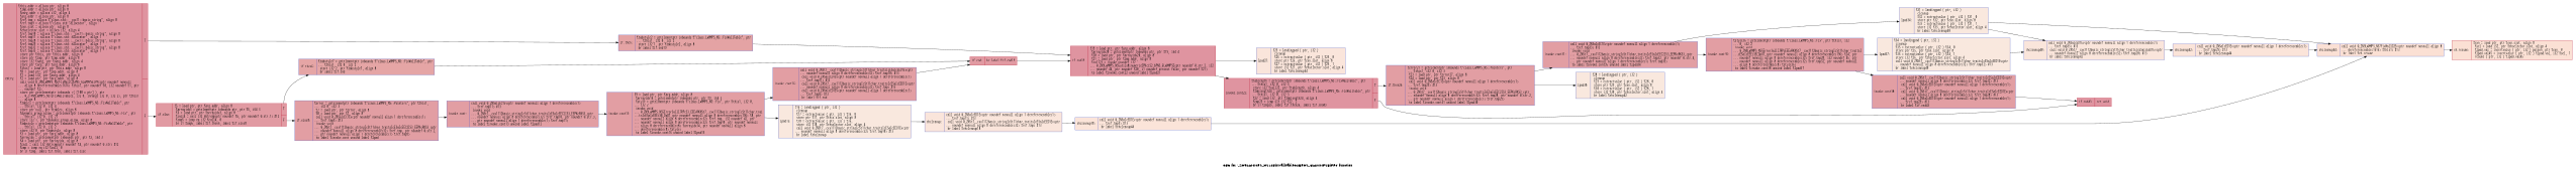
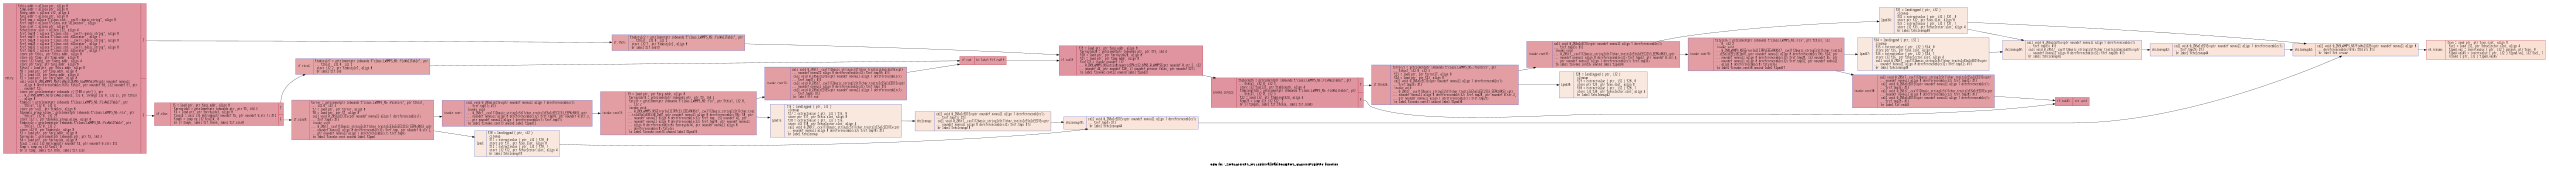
  digraph {
    label="CFG for '_ZN9LAMMPS_NS12FixWallTableC2EPNS_6LAMMPSEiPPc' function"
    rankdir=LR
    node [color="#3d50c3ff" fillcolor="#be242e70" fontname=Courier shape=record style=filled]
    n1 [color="#b70d28ff" fillcolor="#b70d2870" label="{entry:\l|  %this.addr = alloca ptr, align 8\l  %lmp.addr = alloca ptr, align 8\l  %narg.addr = alloca i32, align 4\l  %arg.addr = alloca ptr, align 8\l  %ref.tmp = alloca %\"class.std::__cxx11::basic_string\", align 8\l  %ref.tmp9 = alloca %\"class.std::allocator\", align 1\l  %exn.slot = alloca ptr, align 8\l  %ehselector.slot = alloca i32, align 4\l  %ref.tmp10 = alloca %\"class.std::__cxx11::basic_string\", align 8\l  %ref.tmp11 = alloca %\"class.std::allocator\", align 1\l  %ref.tmp28 = alloca %\"class.std::__cxx11::basic_string\", align 8\l  %ref.tmp29 = alloca %\"class.std::allocator\", align 1\l  %ref.tmp32 = alloca %\"class.std::__cxx11::basic_string\", align 8\l  %ref.tmp33 = alloca %\"class.std::allocator\", align 1\l  store ptr %this, ptr %this.addr, align 8\l  store ptr %lmp, ptr %lmp.addr, align 8\l  store i32 %narg, ptr %narg.addr, align 4\l  store ptr %arg, ptr %arg.addr, align 8\l  %this1 = load ptr, ptr %this.addr, align 8\l  %0 = load ptr, ptr %lmp.addr, align 8\l  %1 = load i32, ptr %narg.addr, align 4\l  %2 = load ptr, ptr %arg.addr, align 8\l  call void @_ZN9LAMMPS_NS7FixWallC2EPNS_6LAMMPSEiPPc(ptr noundef nonnull\l... align 8 dereferenceable(1616) %this1, ptr noundef %0, i32 noundef %1, ptr\l... noundef %2)\l  store ptr getelementptr inbounds (\{ [108 x ptr] \}, ptr\l... @_ZTVN9LAMMPS_NS12FixWallTableE, i32 0, inrange i32 0, i32 2), ptr %this1,\l... align 8\l  %tables = getelementptr inbounds %\"class.LAMMPS_NS::FixWallTable\", ptr\l... %this1, i32 0, i32 4\l  store ptr null, ptr %tables, align 8\l  %dynamic_group_allow = getelementptr inbounds %\"class.LAMMPS_NS::Fix\", ptr\l... %this1, i32 0, i32 27\l  store i32 1, ptr %dynamic_group_allow, align 8\l  %tabstyle = getelementptr inbounds %\"class.LAMMPS_NS::FixWallTable\", ptr\l... %this1, i32 0, i32 2\l  store i32 0, ptr %tabstyle, align 8\l  %3 = load ptr, ptr %arg.addr, align 8\l  %arrayidx = getelementptr inbounds ptr, ptr %3, i64 3\l  %4 = load ptr, ptr %arrayidx, align 8\l  %call = call i32 @strcmp(ptr noundef %4, ptr noundef @.str) #12\l  %cmp = icmp eq i32 %call, 0\l  br i1 %cmp, label %if.then, label %if.else\l|{<s0>T|<s1>F}}"]
    n2 [fillcolor="#c32e3170" label="{if.then:\l|  %tabstyle2 = getelementptr inbounds %\"class.LAMMPS_NS::FixWallTable\", ptr\l... %this1, i32 0, i32 2\l  store i32 1, ptr %tabstyle2, align 8\l  br label %if.end19\l}"]
    n3 [color="#b70d28ff" fillcolor="#bb1b2c70" label="{if.else:\l|  %5 = load ptr, ptr %arg.addr, align 8\l  %arrayidx3 = getelementptr inbounds ptr, ptr %5, i64 3\l  %6 = load ptr, ptr %arrayidx3, align 8\l  %call4 = call i32 @strcmp(ptr noundef %6, ptr noundef @.str.1) #12\l  %cmp5 = icmp eq i32 %call4, 0\l  br i1 %cmp5, label %if.then6, label %if.else8\l|{<s0>T|<s1>F}}"]
    n4 [color="#b70d28ff" fillcolor="#b70d2870" label="{if.end19:\l|  %19 = load ptr, ptr %arg.addr, align 8\l  %arrayidx20 = getelementptr inbounds ptr, ptr %19, i64 4\l  %20 = load ptr, ptr %arrayidx20, align 8\l  %21 = load ptr, ptr %lmp.addr, align 8\l  %call23 = invoke noundef i32\l... @_ZN9LAMMPS_NS5utils8inumericEPKciS2_bPNS_6LAMMPSE(ptr noundef @.str.2, i32\l... noundef 44, ptr noundef %20, i1 noundef zeroext false, ptr noundef %21)\l          to label %invoke.cont22 unwind label %lpad21\l}"]
    n5 [fillcolor="#c5333470" label="{if.then6:\l|  %tabstyle7 = getelementptr inbounds %\"class.LAMMPS_NS::FixWallTable\", ptr\l... %this1, i32 0, i32 2\l  store i32 2, ptr %tabstyle7, align 8\l  br label %if.end\l}"]
    n6 [label="{if.else8:\l|  %error = getelementptr inbounds %\"class.LAMMPS_NS::Pointers\", ptr %this1,\l... i32 0, i32 3\l  %7 = load ptr, ptr %error, align 8\l  %8 = load ptr, ptr %7, align 8\l  call void @_ZNSaIcEC1Ev(ptr noundef nonnull align 1 dereferenceable(1)\l... %ref.tmp9) #13\l  invoke void\l... @_ZNSt7__cxx1112basic_stringIcSt11char_traitsIcESaIcEEC2IS3_EEPKcRKS3_(ptr\l... noundef nonnull align 8 dereferenceable(32) %ref.tmp, ptr noundef @.str.2,\l... ptr noundef nonnull align 1 dereferenceable(1) %ref.tmp9)\l          to label %invoke.cont unwind label %lpad\l}"]
    n7 [color="#b70d28ff" fillcolor="#b70d2870" label="{invoke.cont22:\l|  %tablength = getelementptr inbounds %\"class.LAMMPS_NS::FixWallTable\", ptr\l... %this1, i32 0, i32 3\l  store i32 %call23, ptr %tablength, align 4\l  %tablength24 = getelementptr inbounds %\"class.LAMMPS_NS::FixWallTable\", ptr\l... %this1, i32 0, i32 3\l  %22 = load i32, ptr %tablength24, align 4\l  %cmp25 = icmp slt i32 %22, 2\l  br i1 %cmp25, label %if.then26, label %if.end43\l|{<s0>T|<s1>F}}"]
-   n8 [fillcolor="#f4c5ad70" label="{lpad21:\l|  %25 = landingpad \{ ptr, i32 \}\l          cleanup\l  %26 = extractvalue \{ ptr, i32 \} %25, 0\l  store ptr %26, ptr %exn.slot, align 8\l  %27 = extractvalue \{ ptr, i32 \} %25, 1\l  store i32 %27, ptr %ehselector.slot, align 4\l  br label %ehcleanup44\l}"]
    n9 [color="#b70d28ff" fillcolor="#bb1b2c70" label="{if.end:\l|  br label %if.end19\l}"]
    n10 [label="{invoke.cont:\l|  call void @_ZNSaIcEC1Ev(ptr noundef nonnull align 1 dereferenceable(1)\l... %ref.tmp11) #13\l  invoke void\l... @_ZNSt7__cxx1112basic_stringIcSt11char_traitsIcESaIcEEC2IS3_EEPKcRKS3_(ptr\l... noundef nonnull align 8 dereferenceable(32) %ref.tmp10, ptr noundef @.str.3,\l... ptr noundef nonnull align 1 dereferenceable(1) %ref.tmp11)\l          to label %invoke.cont13 unwind label %lpad12\l}"]
+   n11 [fillcolor="#f2cab570" label="{lpad:\l|  %10 = landingpad \{ ptr, i32 \}\l          cleanup\l  %11 = extractvalue \{ ptr, i32 \} %10, 0\l  store ptr %11, ptr %exn.slot, align 8\l  %12 = extractvalue \{ ptr, i32 \} %10, 1\l  store i32 %12, ptr %ehselector.slot, align 4\l  br label %ehcleanup18\l}"]
    n12 [label="{if.then26:\l|  %error27 = getelementptr inbounds %\"class.LAMMPS_NS::Pointers\", ptr\l... %this1, i32 0, i32 3\l  %23 = load ptr, ptr %error27, align 8\l  %24 = load ptr, ptr %23, align 8\l  call void @_ZNSaIcEC1Ev(ptr noundef nonnull align 1 dereferenceable(1)\l... %ref.tmp29) #13\l  invoke void\l... @_ZNSt7__cxx1112basic_stringIcSt11char_traitsIcESaIcEEC2IS3_EEPKcRKS3_(ptr\l... noundef nonnull align 8 dereferenceable(32) %ref.tmp28, ptr noundef @.str.2,\l... ptr noundef nonnull align 1 dereferenceable(1) %ref.tmp29)\l          to label %invoke.cont31 unwind label %lpad30\l}"]
    n13 [color="#b70d28ff" fillcolor="#b70d2870" label="{if.end43:\l|  ret void\l}"]
    n14 [label="{invoke.cont13:\l|  %9 = load ptr, ptr %arg.addr, align 8\l  %arrayidx14 = getelementptr inbounds ptr, ptr %9, i64 3\l  %style = getelementptr inbounds %\"class.LAMMPS_NS::Fix\", ptr %this1, i32 0,\l... i32 2\l  invoke void\l... @_ZN9LAMMPS_NS5Error3allIJRPcS3_EEEvRKNSt7__cxx1112basic_stringIcSt11char_trai\l...tsIcESaIcEEEiSB_DpOT_(ptr noundef nonnull align 8 dereferenceable(196) %8, ptr\l... noundef nonnull align 8 dereferenceable(32) %ref.tmp, i32 noundef 42, ptr\l... noundef nonnull align 8 dereferenceable(32) %ref.tmp10, ptr noundef nonnull\l... align 8 dereferenceable(8) %arrayidx14, ptr noundef nonnull align 8\l... dereferenceable(8) %style)\l          to label %invoke.cont16 unwind label %lpad15\l}"]
    n15 [fillcolor="#f5c1a970" label="{ehcleanup18:\l|  call void @_ZNSaIcED1Ev(ptr noundef nonnull align 1 dereferenceable(1)\l... %ref.tmp9) #13\l  br label %ehcleanup44\l}"]
    n16 [label="{invoke.cont16:\l|  call void @_ZNSt7__cxx1112basic_stringIcSt11char_traitsIcESaIcEED1Ev(ptr\l... noundef nonnull align 8 dereferenceable(32) %ref.tmp10) #13\l  call void @_ZNSaIcED1Ev(ptr noundef nonnull align 1 dereferenceable(1)\l... %ref.tmp11) #13\l  call void @_ZNSt7__cxx1112basic_stringIcSt11char_traitsIcESaIcEED1Ev(ptr\l... noundef nonnull align 8 dereferenceable(32) %ref.tmp) #13\l  call void @_ZNSaIcED1Ev(ptr noundef nonnull align 1 dereferenceable(1)\l... %ref.tmp9) #13\l  br label %if.end\l}"]
    n17 [fillcolor="#f2cab570" label="{lpad15:\l|  %16 = landingpad \{ ptr, i32 \}\l          cleanup\l  %17 = extractvalue \{ ptr, i32 \} %16, 0\l  store ptr %17, ptr %this.slot, align 8\l  %18 = extractvalue \{ ptr, i32 \} %16, 1\l  store i32 %18, ptr %ehselector.slot, align 4\l  call void @_ZNSt7__cxx1112basic_stringIcSt11char_traitsIcESaIcEED1Ev(ptr\l... noundef nonnull align 8 dereferenceable(32) %ref.tmp10) #13\l  br label %ehcleanup\l}"]
    n18 [fillcolor="#f7b99e70" label="{ehcleanup44:\l|  call void @_ZN9LAMMPS_NS7FixWallD2Ev(ptr noundef nonnull align 8\l... dereferenceable(1616) %this1) #13\l  br label %eh.resume\l}"]
    n19 [fillcolor="#f4c5ad70" label="{ehcleanup:\l|  call void @_ZNSaIcED1Ev(ptr noundef nonnull align 1 dereferenceable(1)\l... %ref.tmp11) #13\l  call void @_ZNSt7__cxx1112basic_stringIcSt11char_traitsIcESaIcEED1Ev(ptr\l... noundef nonnull align 8 dereferenceable(32) %ref.tmp) #13\l  br label %ehcleanup18\l}"]
    n20 [color="#b70d28ff" fillcolor="#f7b99e70" label="{eh.resume:\l|  %exn = load ptr, ptr %exn.slot, align 8\l  %sel = load i32, ptr %ehselector.slot, align 4\l  %lpad.val = insertvalue \{ ptr, i32 \} poison, ptr %exn, 0\l  %lpad.val45 = insertvalue \{ ptr, i32 \} %lpad.val, i32 %sel, 1\l  resume \{ ptr, i32 \} %lpad.val45\l}"]
    n21 [label="{invoke.cont31:\l|  call void @_ZNSaIcEC1Ev(ptr noundef nonnull align 1 dereferenceable(1)\l... %ref.tmp33) #13\l  invoke void\l... @_ZNSt7__cxx1112basic_stringIcSt11char_traitsIcESaIcEEC2IS3_EEPKcRKS3_(ptr\l... noundef nonnull align 8 dereferenceable(32) %ref.tmp32, ptr noundef @.str.4,\l... ptr noundef nonnull align 1 dereferenceable(1) %ref.tmp33)\l          to label %invoke.cont35 unwind label %lpad34\l}"]
    n22 [fillcolor="#f2cab570" label="{lpad30:\l|  %28 = landingpad \{ ptr, i32 \}\l          cleanup\l  %29 = extractvalue \{ ptr, i32 \} %28, 0\l  store ptr %29, ptr %exn.slot, align 8\l  %30 = extractvalue \{ ptr, i32 \} %28, 1\l  store i32 %30, ptr %ehselector.slot, align 4\l  br label %ehcleanup42\l}"]
    n23 [label="{invoke.cont35:\l|  %style36 = getelementptr inbounds %\"class.LAMMPS_NS::Fix\", ptr %this1, i32\l... 0, i32 2\l  invoke void\l... @_ZN9LAMMPS_NS5Error3allIJRPcEEEvRKNSt7__cxx1112basic_stringIcSt11char_traitsI\l...cESaIcEEEiSB_DpOT_(ptr noundef nonnull align 8 dereferenceable(196) %24, ptr\l... noundef nonnull align 8 dereferenceable(32) %ref.tmp28, i32 noundef 45, ptr\l... noundef nonnull align 8 dereferenceable(32) %ref.tmp32, ptr noundef nonnull\l... align 8 dereferenceable(8) %style36)\l          to label %invoke.cont38 unwind label %lpad37\l}"]
    n24 [fillcolor="#f2cab570" label="{lpad34:\l|  %31 = landingpad \{ ptr, i32 \}\l          cleanup\l  %32 = extractvalue \{ ptr, i32 \} %31, 0\l  store ptr %32, ptr %exn.slot, align 8\l  %33 = extractvalue \{ ptr, i32 \} %31, 1\l  store i32 %33, ptr %ehselector.slot, align 4\l  br label %ehcleanup40\l}"]
    n25 [label="{invoke.cont38:\l|  call void @_ZNSt7__cxx1112basic_stringIcSt11char_traitsIcESaIcEED1Ev(ptr\l... noundef nonnull align 8 dereferenceable(32) %ref.tmp32) #13\l  call void @_ZNSaIcED1Ev(ptr noundef nonnull align 1 dereferenceable(1)\l... %ref.tmp33) #13\l  call void @_ZNSt7__cxx1112basic_stringIcSt11char_traitsIcESaIcEED1Ev(ptr\l... noundef nonnull align 8 dereferenceable(32) %ref.tmp28) #13\l  call void @_ZNSaIcED1Ev(ptr noundef nonnull align 1 dereferenceable(1)\l... %ref.tmp29) #13\l  br label %if.end43\l}"]
    n26 [fillcolor="#f2cab570" label="{lpad37:\l|  %34 = landingpad \{ ptr, i32 \}\l          cleanup\l  %35 = extractvalue \{ ptr, i32 \} %34, 0\l  store ptr %35, ptr %exn.slot, align 8\l  %36 = extractvalue \{ ptr, i32 \} %34, 1\l  store i32 %36, ptr %ehselector.slot, align 4\l  call void @_ZNSt7__cxx1112basic_stringIcSt11char_traitsIcESaIcEED1Ev(ptr\l... noundef nonnull align 8 dereferenceable(32) %ref.tmp32) #13\l  br label %ehcleanup40\l}"]
    n27 [fillcolor="#f4c5ad70" label="{ehcleanup40:\l|  call void @_ZNSaIcED1Ev(ptr noundef nonnull align 1 dereferenceable(1)\l... %ref.tmp33) #13\l  call void @_ZNSt7__cxx1112basic_stringIcSt11char_traitsIcESaIcEED1Ev(ptr\l... noundef nonnull align 8 dereferenceable(32) %ref.tmp28) #13\l  br label %ehcleanup42\l}"]
    n28 [fillcolor="#f5c1a970" label="{ehcleanup42:\l|  call void @_ZNSaIcED1Ev(ptr noundef nonnull align 1 dereferenceable(1)\l... %ref.tmp29) #13\l  br label %ehcleanup44\l}"]
    n1 -> n2 [tailport=s0]
    n1 -> n3 [tailport=s1]
    n2 -> n4
    n3 -> n5 [tailport=s0]
    n3 -> n6 [tailport=s1]
    n4 -> n7
-   n4 -> n8
    n5 -> n9
    n6 -> n10
+   n6 -> n11
    n7 -> n12 [tailport=s0]
    n7 -> n13 [tailport=s1]
    n9 -> n4
    n10 -> n14
+   n11 -> n15
    n12 -> n21
    n12 -> n22
    n14 -> n16
    n14 -> n17
    n15 -> n18
    n16 -> n9
    n17 -> n19
    n18 -> n20
    n19 -> n15
    n21 -> n23
    n21 -> n24
    n23 -> n25
    n23 -> n26
    n24 -> n18
    n24 -> n27
    n25 -> n13
    n26 -> n27
    n27 -> n28
    n28 -> n18
  }
